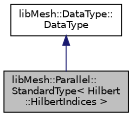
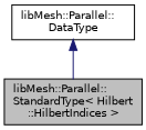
  digraph {
    node [color=black fontname=Helvetica fontsize=10 shape=record style=filled]
    n1 [fillcolor=grey75 fontcolor=black height=0.2 label="libMesh::Parallel::\lStandardType\< Hilbert\l::HilbertIndices \>" width=0.4]
-   n2 [fillcolor=white height=0.2 label="libMesh::DataType::\lDataType" width=0.4]
+   n2 [fillcolor=white height=0.2 label="libMesh::Parallel::\lDataType" width=0.4]
    n2 -> n1 [color=midnightblue dir=back fontname=Helvetica fontsize=10 labelfontname=Helvetica labelfontsize=10 style=solid]
  }
